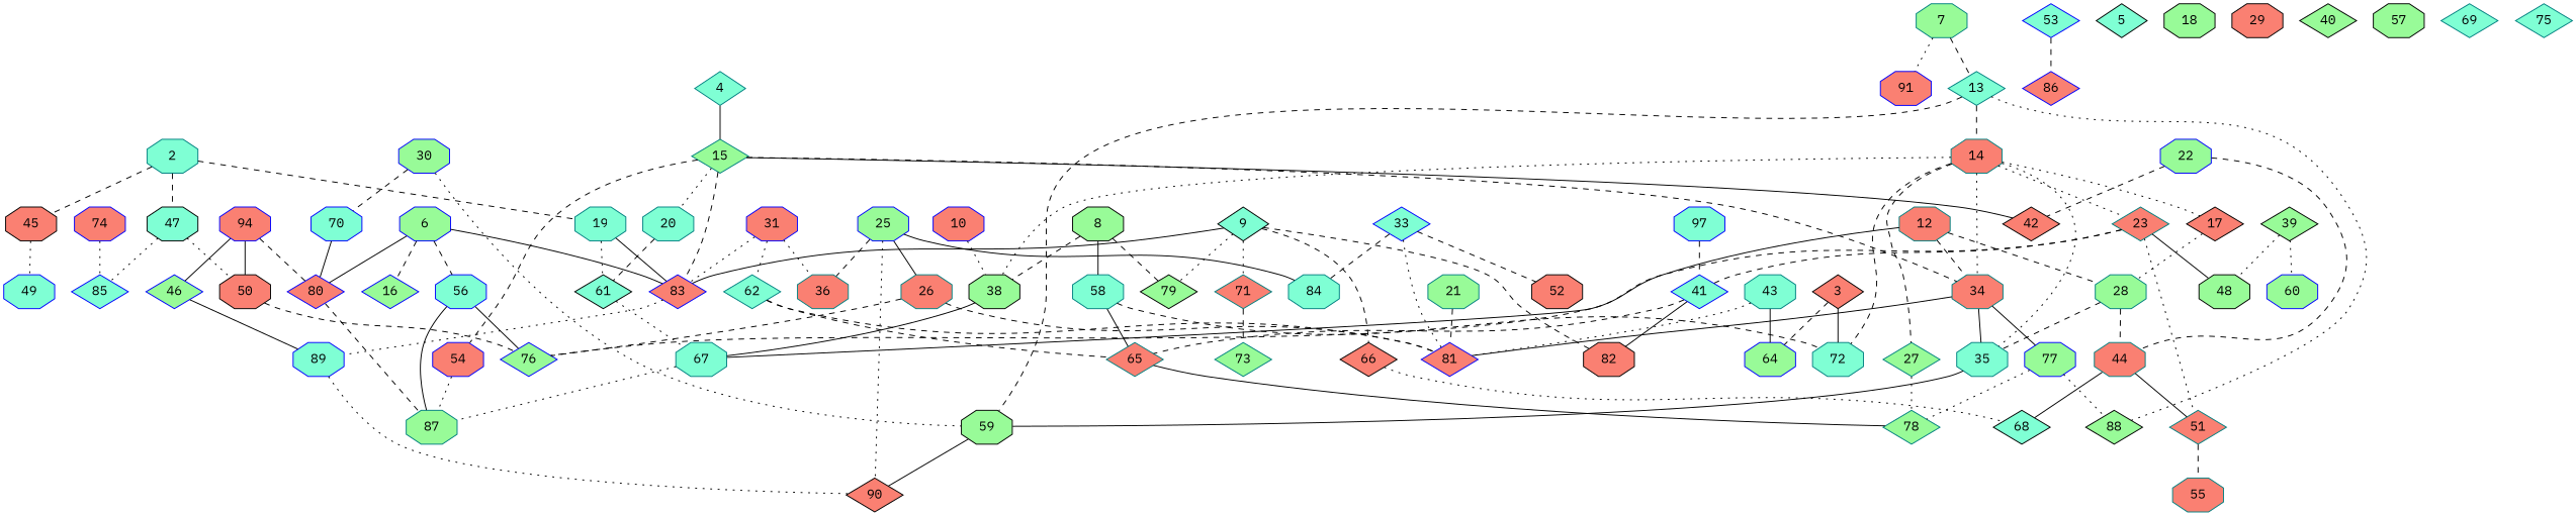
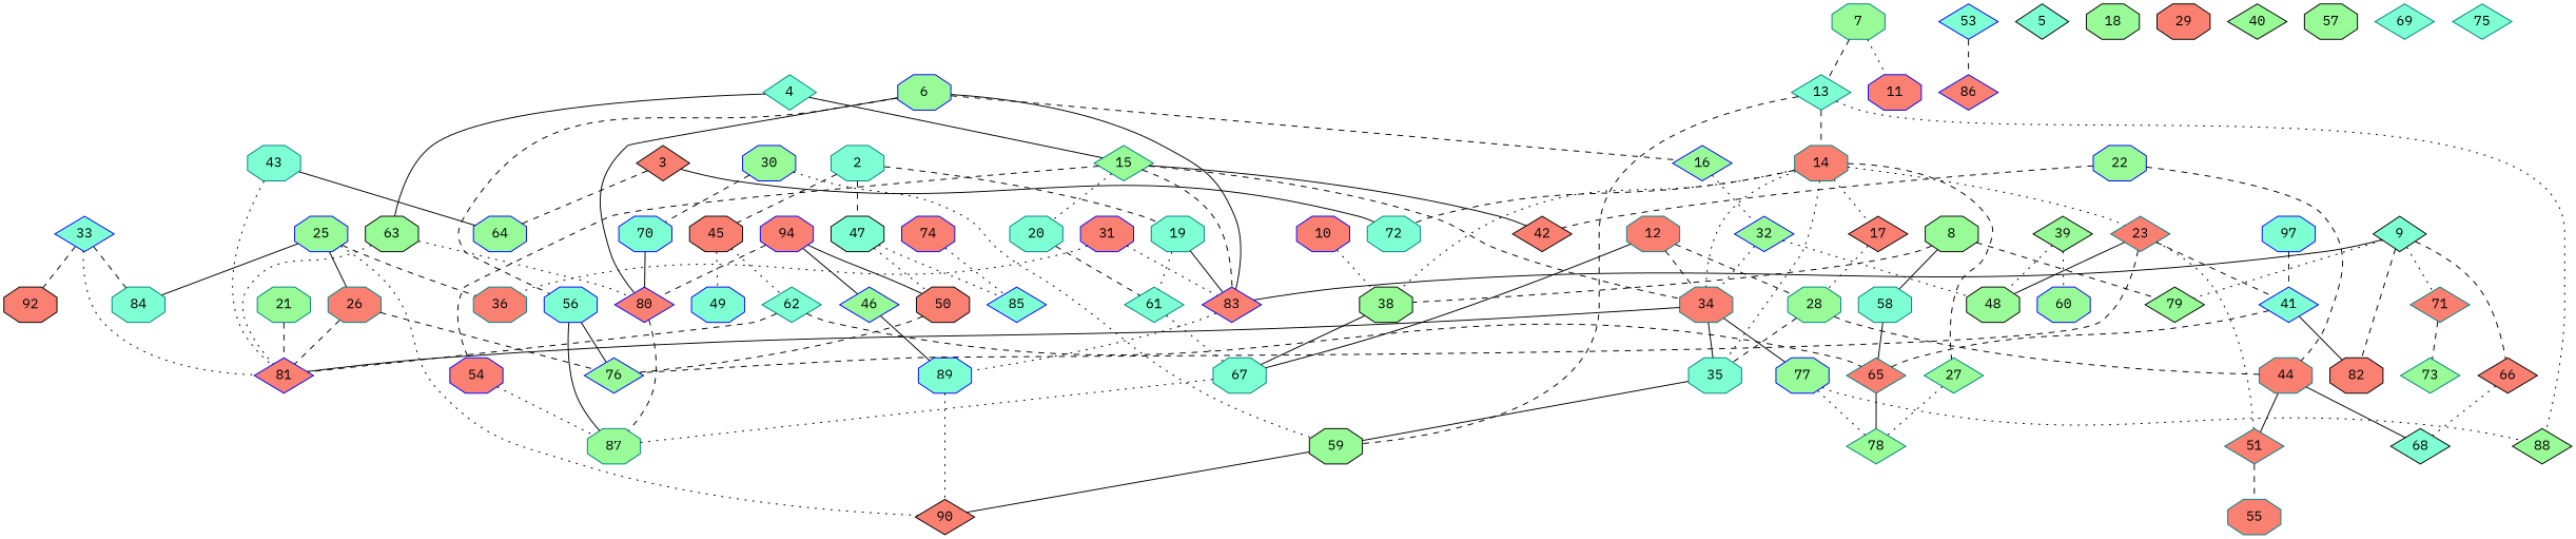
  graph {
    fontname="IBM Plex Mono"
    node [color=teal fillcolor=salmon fontname="IBM Plex Mono" shape=octagon style=filled]
    edge [fontname="IBM Plex Mono" style=dashed]
    26
    81 [color=blue shape=diamond]
    76 [color=blue fillcolor=palegreen shape=diamond]
    86 [color=blue shape=diamond]
    2 [fillcolor=aquamarine]
    19 [fillcolor=aquamarine]
    45 [color=black]
    47 [color=black fillcolor=aquamarine]
    83 [color=blue shape=diamond]
-   61 [color=black fillcolor=aquamarine shape=diamond]
+   61 [fillcolor=aquamarine shape=diamond]
    49 [color=blue fillcolor=aquamarine]
    62 [fillcolor=aquamarine shape=diamond]
    3 [color=black shape=diamond]
    64 [color=blue fillcolor=palegreen]
    72 [fillcolor=aquamarine]
    4 [fillcolor=aquamarine shape=diamond]
    15 [fillcolor=palegreen shape=diamond]
+   63 [color=black fillcolor=palegreen]
    34
    20 [fillcolor=aquamarine]
    42 [color=black shape=diamond]
    54 [color=blue]
    80 [color=blue shape=diamond]
    5 [color=black fillcolor=aquamarine shape=diamond]
    6 [color=blue fillcolor=palegreen]
    16 [color=blue fillcolor=palegreen shape=diamond]
    56 [color=blue fillcolor=aquamarine]
+   32 [color=blue fillcolor=palegreen shape=diamond]
    50 [color=black]
    85 [color=blue fillcolor=aquamarine shape=diamond]
    87 [fillcolor=palegreen]
    89 [color=blue fillcolor=aquamarine]
    7 [fillcolor=palegreen]
-   11 [color=blue label=91]
+   11 [color=blue]
    13 [fillcolor=aquamarine shape=diamond]
    14
    59 [color=black fillcolor=palegreen]
    88 [color=black fillcolor=palegreen shape=diamond]
    8 [color=black fillcolor=palegreen]
    38 [color=black fillcolor=palegreen]
    58 [fillcolor=aquamarine]
    79 [color=black fillcolor=palegreen shape=diamond]
    67 [fillcolor=aquamarine]
    65 [shape=diamond]
    9 [color=black fillcolor=aquamarine shape=diamond]
    66 [color=black shape=diamond]
    71 [shape=diamond]
    82 [color=black]
    68 [color=black fillcolor=aquamarine shape=diamond]
    73 [fillcolor=palegreen shape=diamond]
    10 [color=blue]
    12
    28 [fillcolor=palegreen]
    35 [fillcolor=aquamarine]
    44
    77 [color=blue fillcolor=palegreen]
    17 [color=black shape=diamond]
    23 [shape=diamond]
    27 [fillcolor=palegreen shape=diamond]
    90 [color=black shape=diamond]
    41 [color=blue fillcolor=aquamarine shape=diamond]
    48 [color=black fillcolor=palegreen]
    51 [shape=diamond]
    78 [fillcolor=palegreen shape=diamond]
    18 [color=black fillcolor=palegreen]
    21 [fillcolor=palegreen]
    22 [color=blue fillcolor=palegreen]
    55
    n69 [color=blue label=94]
    46 [color=blue fillcolor=palegreen shape=diamond]
    25 [color=blue fillcolor=palegreen]
    36
    84 [fillcolor=aquamarine]
    29 [color=black]
    30 [color=blue fillcolor=palegreen]
    70 [color=blue fillcolor=aquamarine]
    31 [color=blue]
    33 [color=blue fillcolor=aquamarine shape=diamond]
-   52 [color=black]
+   52 [color=black label=92]
    n80 [color=blue fillcolor=aquamarine label=97]
    39 [color=black fillcolor=palegreen shape=diamond]
    60 [color=blue fillcolor=palegreen]
    40 [color=black fillcolor=palegreen shape=diamond]
    43 [fillcolor=aquamarine]
    53 [color=blue fillcolor=aquamarine shape=diamond]
    57 [color=black fillcolor=palegreen]
    69 [fillcolor=aquamarine shape=diamond]
    74 [color=blue]
    75 [fillcolor=aquamarine shape=diamond]
    26 -- 81
    26 -- 76
    2 -- 19
    2 -- 45
    2 -- 47
    19 -- 83 [style=solid]
    19 -- 61 [style=dotted]
    45 -- 49 [style=dotted]
-   31 -- 62 [style=dotted]
+   45 -- 62 [style=dotted]
    47 -- 50 [style=dotted]
    47 -- 85 [style=dotted]
    83 -- 89 [style=dotted]
    61 -- 67 [style=dotted]
    62 -- 81
    62 -- 65
    3 -- 64
    3 -- 72 [style=solid]
    4 -- 15 [style=solid]
+   4 -- 63 [style=solid]
    15 -- 83
    15 -- 34
    15 -- 20 [style=dotted]
    15 -- 42 [style=solid]
    15 -- 54
+   63 -- 81 [style=dotted]
+   63 -- 80 [style=dotted]
    34 -- 81 [style=solid]
    34 -- 35 [style=solid]
    34 -- 77 [style=solid]
    20 -- 61
    54 -- 87 [style=dotted]
    80 -- 87
    6 -- 83 [style=solid]
    6 -- 80 [style=solid]
    6 -- 16
    6 -- 56
+   16 -- 32 [style=dotted]
    56 -- 76 [style=solid]
    56 -- 87 [style=solid]
+   32 -- 34 [style=dotted]
+   32 -- 48 [style=dotted]
    50 -- 76
    89 -- 90 [style=dotted]
    7 -- 11 [style=dotted]
    7 -- 13
    13 -- 14
    13 -- 59
    13 -- 88 [style=dotted]
    14 -- 72
    14 -- 34 [style=dotted]
    14 -- 38 [style=dotted]
    14 -- 35 [style=dotted]
    14 -- 17 [style=dotted]
    14 -- 23 [style=dotted]
    14 -- 27
    59 -- 90 [style=solid]
    8 -- 38
    8 -- 58 [style=solid]
    8 -- 79
    38 -- 67 [style=solid]
-   58 -- 72
    58 -- 65 [style=solid]
    67 -- 87 [style=dotted]
    65 -- 78 [style=solid]
    9 -- 83 [style=solid]
    9 -- 79 [style=dotted]
    9 -- 66
    9 -- 71 [style=dotted]
    9 -- 82
    66 -- 68 [style=dotted]
    71 -- 73
    10 -- 38 [style=dotted]
    12 -- 34
    12 -- 67 [style=solid]
    12 -- 28
    28 -- 35
    28 -- 44
    35 -- 59 [style=solid]
    44 -- 68 [style=solid]
    44 -- 51 [style=solid]
    77 -- 88 [style=dotted]
    77 -- 78 [style=dotted]
    17 -- 28 [style=dotted]
    23 -- 76
    23 -- 41
    23 -- 48 [style=solid]
    23 -- 51 [style=dotted]
    27 -- 78 [style=dotted]
    41 -- 65
    41 -- 82 [style=solid]
    51 -- 55
    21 -- 81
    22 -- 42
    22 -- 44
    n69 -- 80
    n69 -- 50 [style=solid]
    n69 -- 46 [style=solid]
    46 -- 89 [style=solid]
    25 -- 26 [style=solid]
    25 -- 90 [style=dotted]
    25 -- 36
    25 -- 84 [style=solid]
    30 -- 59 [style=dotted]
    30 -- 70
    70 -- 80 [style=solid]
    31 -- 83 [style=dotted]
    31 -- 36 [style=dotted]
    33 -- 81 [style=dotted]
    33 -- 84
    33 -- 52
    n80 -- 41
    39 -- 48 [style=dotted]
    39 -- 60 [style=dotted]
    43 -- 81 [style=dotted]
    43 -- 64 [style=solid]
    53 -- 86
    74 -- 85 [style=dotted]
  }
